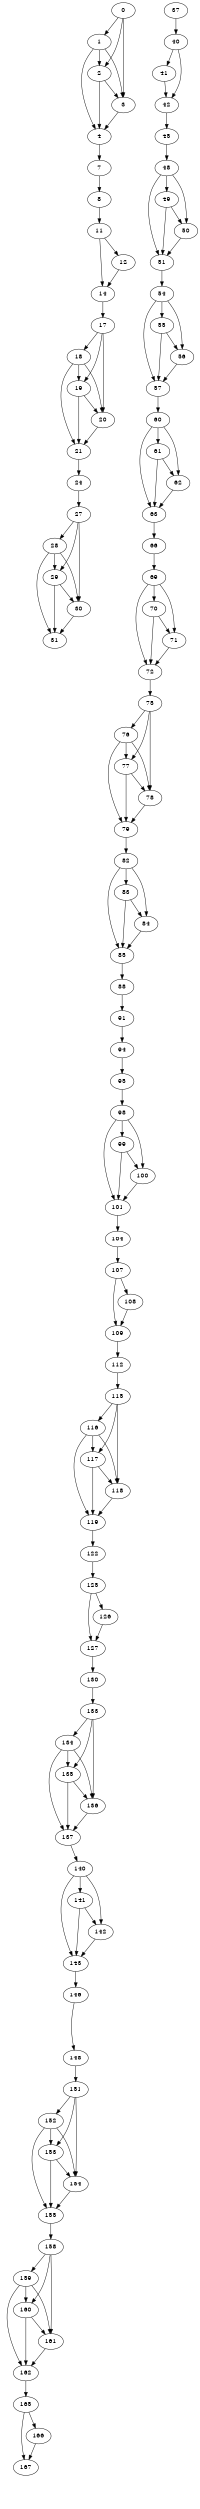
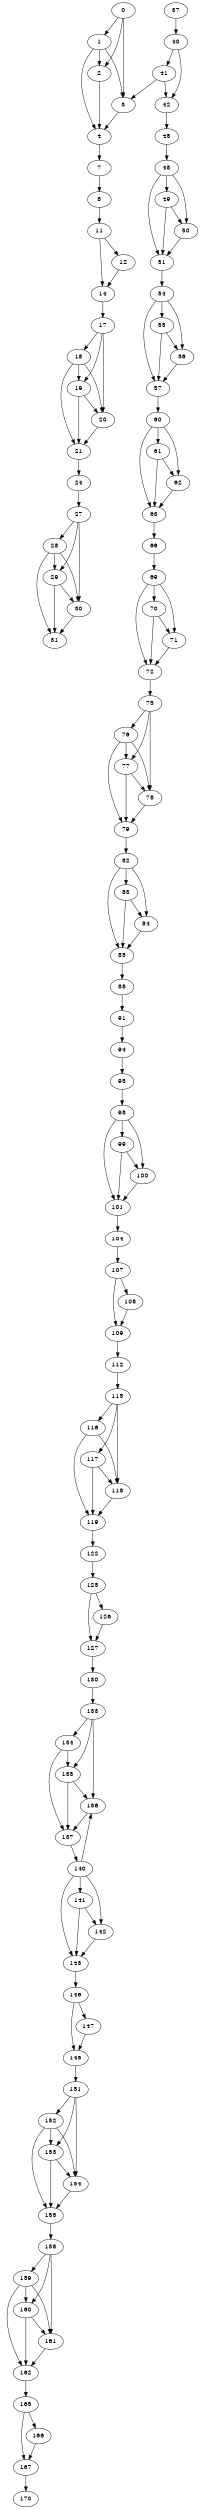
  strict digraph {
    0
    1
    2
    3
    4
    7
    8
    11
    12
    14
    17
    18
    19
    20
    21
    24
    27
    28
    29
    30
    31
    37
    40
    41
    42
    45
    48
    49
    50
    51
    54
    55
    56
    57
    60
    61
    62
    63
    66
    69
    70
    71
    72
    75
    76
    77
    78
    79
    82
    83
    84
    85
    88
    91
    94
    95
    98
    99
    100
    101
    104
    107
    108
    109
    112
    115
    116
    117
    118
    119
    122
    125
    126
    127
    130
    133
    134
    135
    136
    137
    140
    141
    142
    143
    146
+   147
    148
    151
    152
    153
    154
    155
    158
    159
    160
    161
    162
    165
    166
    167
+   170
    0 -> 1
    0 -> 2
    0 -> 3
    1 -> 2
    1 -> 3
    1 -> 4
-   2 -> 3
+   41 -> 3
    2 -> 4
    3 -> 4
    4 -> 7
    7 -> 8
    8 -> 11
    11 -> 12
    11 -> 14
    12 -> 14
    14 -> 17
    17 -> 18
    17 -> 19
    17 -> 20
    18 -> 19
    18 -> 20
    18 -> 21
    19 -> 20
    19 -> 21
    20 -> 21
    21 -> 24
    24 -> 27
    27 -> 28
    27 -> 29
    27 -> 30
    28 -> 29
    28 -> 30
    28 -> 31
    29 -> 30
    29 -> 31
    30 -> 31
    37 -> 40
    40 -> 41
    40 -> 42
    41 -> 42
    42 -> 45
    45 -> 48
    48 -> 49
    48 -> 50
    48 -> 51
    49 -> 50
    49 -> 51
    50 -> 51
    51 -> 54
    54 -> 55
    54 -> 56
    54 -> 57
    55 -> 56
    55 -> 57
    56 -> 57
    57 -> 60
    60 -> 61
    60 -> 62
    60 -> 63
    61 -> 62
    61 -> 63
    62 -> 63
    63 -> 66
    66 -> 69
    69 -> 70
    69 -> 71
    69 -> 72
    70 -> 71
    70 -> 72
    71 -> 72
    72 -> 75
    75 -> 76
    75 -> 77
    75 -> 78
    76 -> 77
    76 -> 78
    76 -> 79
    77 -> 78
    77 -> 79
    78 -> 79
    79 -> 82
    82 -> 83
    82 -> 84
    82 -> 85
    83 -> 84
    83 -> 85
    84 -> 85
    85 -> 88
    88 -> 91
    91 -> 94
    94 -> 95
    95 -> 98
    98 -> 99
    98 -> 100
    98 -> 101
    99 -> 100
    99 -> 101
    100 -> 101
    101 -> 104
    104 -> 107
    107 -> 108
    107 -> 109
    108 -> 109
    109 -> 112
    112 -> 115
    115 -> 116
    115 -> 117
    115 -> 118
-   116 -> 117
    116 -> 118
    116 -> 119
    117 -> 118
    117 -> 119
    118 -> 119
    119 -> 122
    122 -> 125
    125 -> 126
    125 -> 127
    126 -> 127
    127 -> 130
    130 -> 133
    133 -> 134
    133 -> 135
    133 -> 136
    134 -> 135
-   134 -> 136
+   140 -> 136
    134 -> 137
    135 -> 136
    135 -> 137
    136 -> 137
    137 -> 140
    140 -> 141
    140 -> 142
    140 -> 143
    141 -> 142
    141 -> 143
    142 -> 143
    143 -> 146
+   146 -> 147
    146 -> 148
+   147 -> 148
    148 -> 151
    151 -> 152
    151 -> 153
    151 -> 154
    152 -> 153
    152 -> 154
    152 -> 155
    153 -> 154
    153 -> 155
    154 -> 155
    155 -> 158
    158 -> 159
    158 -> 160
    158 -> 161
    159 -> 160
    159 -> 161
    159 -> 162
    160 -> 161
    160 -> 162
    161 -> 162
    162 -> 165
    165 -> 166
    165 -> 167
    166 -> 167
+   167 -> 170
  }
